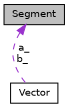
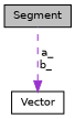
  digraph {
    node [color=black fontname=Helvetica fontsize=10 shape=record style=filled]
    n1 [fillcolor=grey75 fontcolor=black height=0.2 label=Segment width=0.4]
    n2 [fillcolor=white height=0.2 label=Vector width=0.4]
-   n1 -> n2 [color=darkorchid3 dir=back fontname=Helvetica fontsize=10 label=" a_\nb_" labelfontname=Helvetica labelfontsize=10 style=dashed]
+   n2 -> n1 [color=darkorchid3 dir=back fontname=Helvetica fontsize=10 label=" a_\nb_" labelfontname=Helvetica labelfontsize=10 style=dashed]
  }
